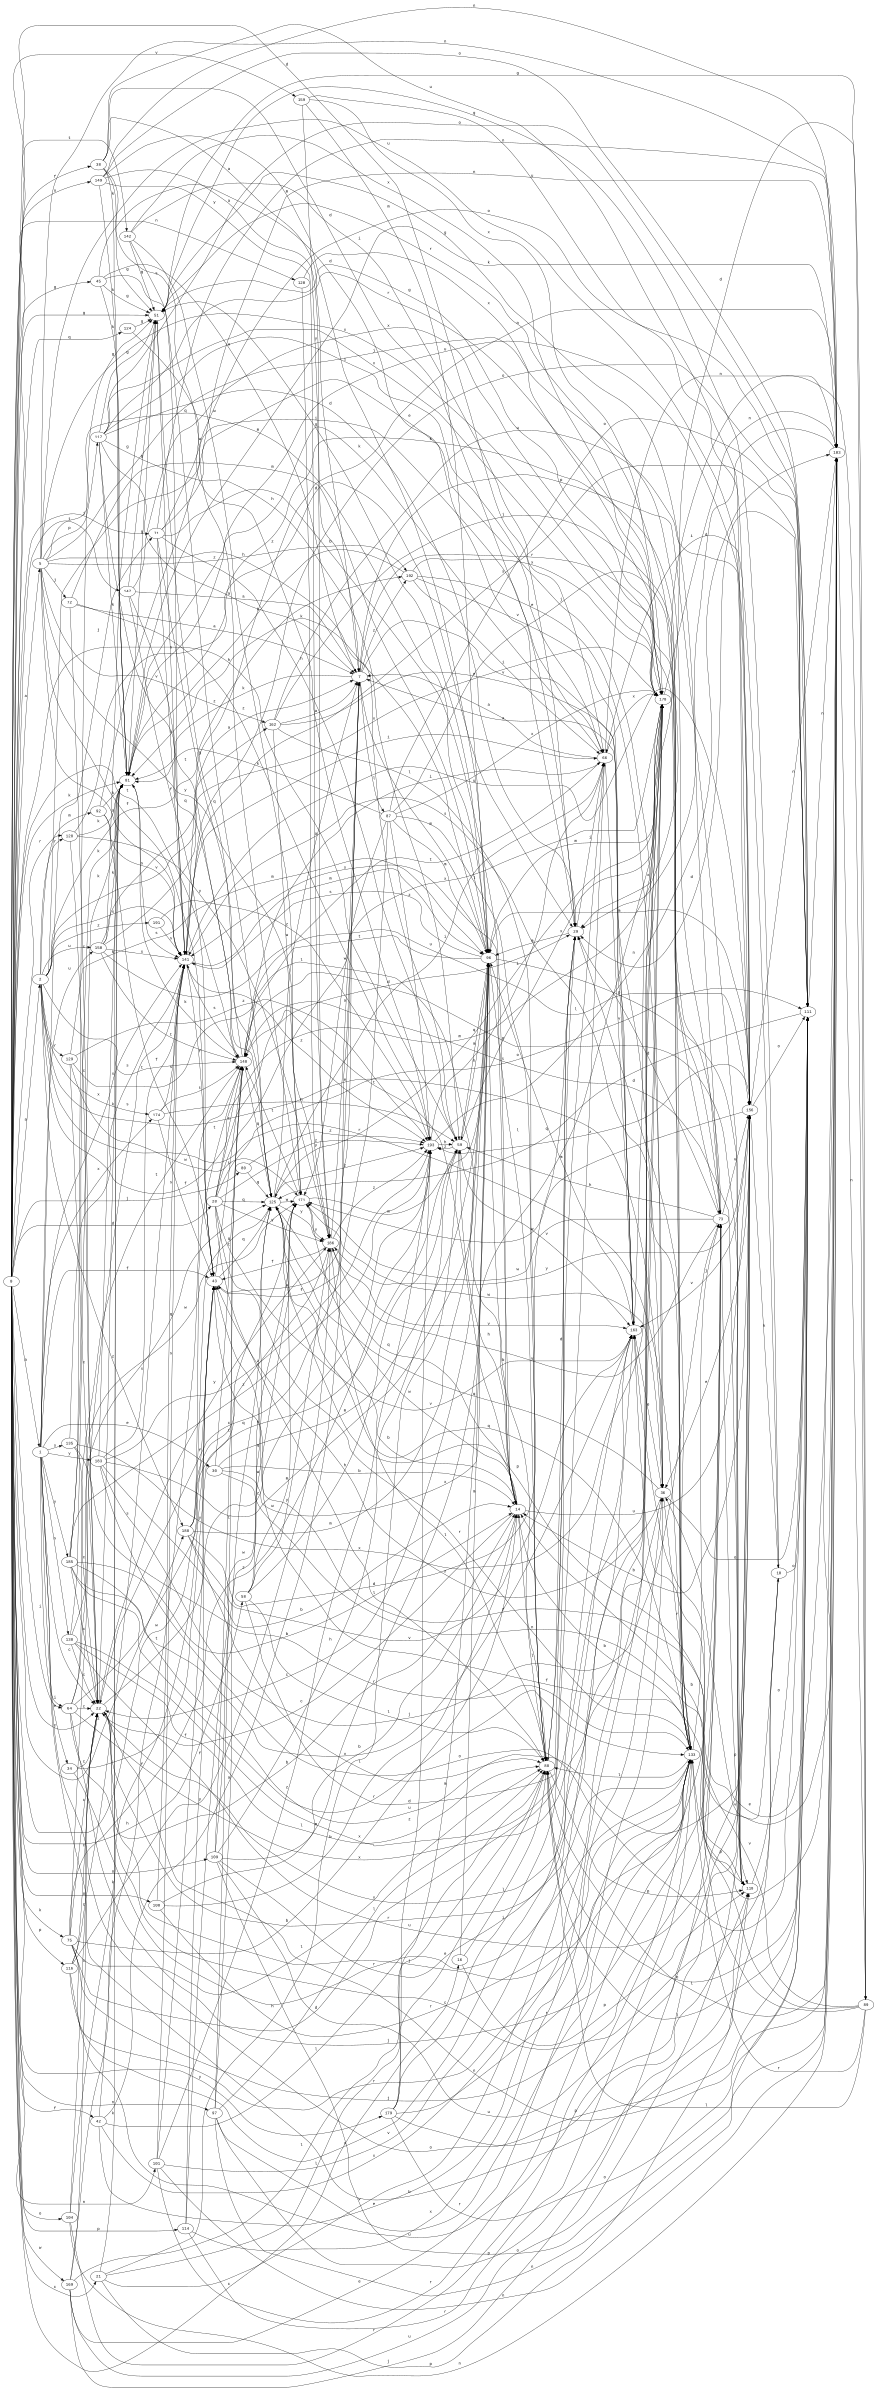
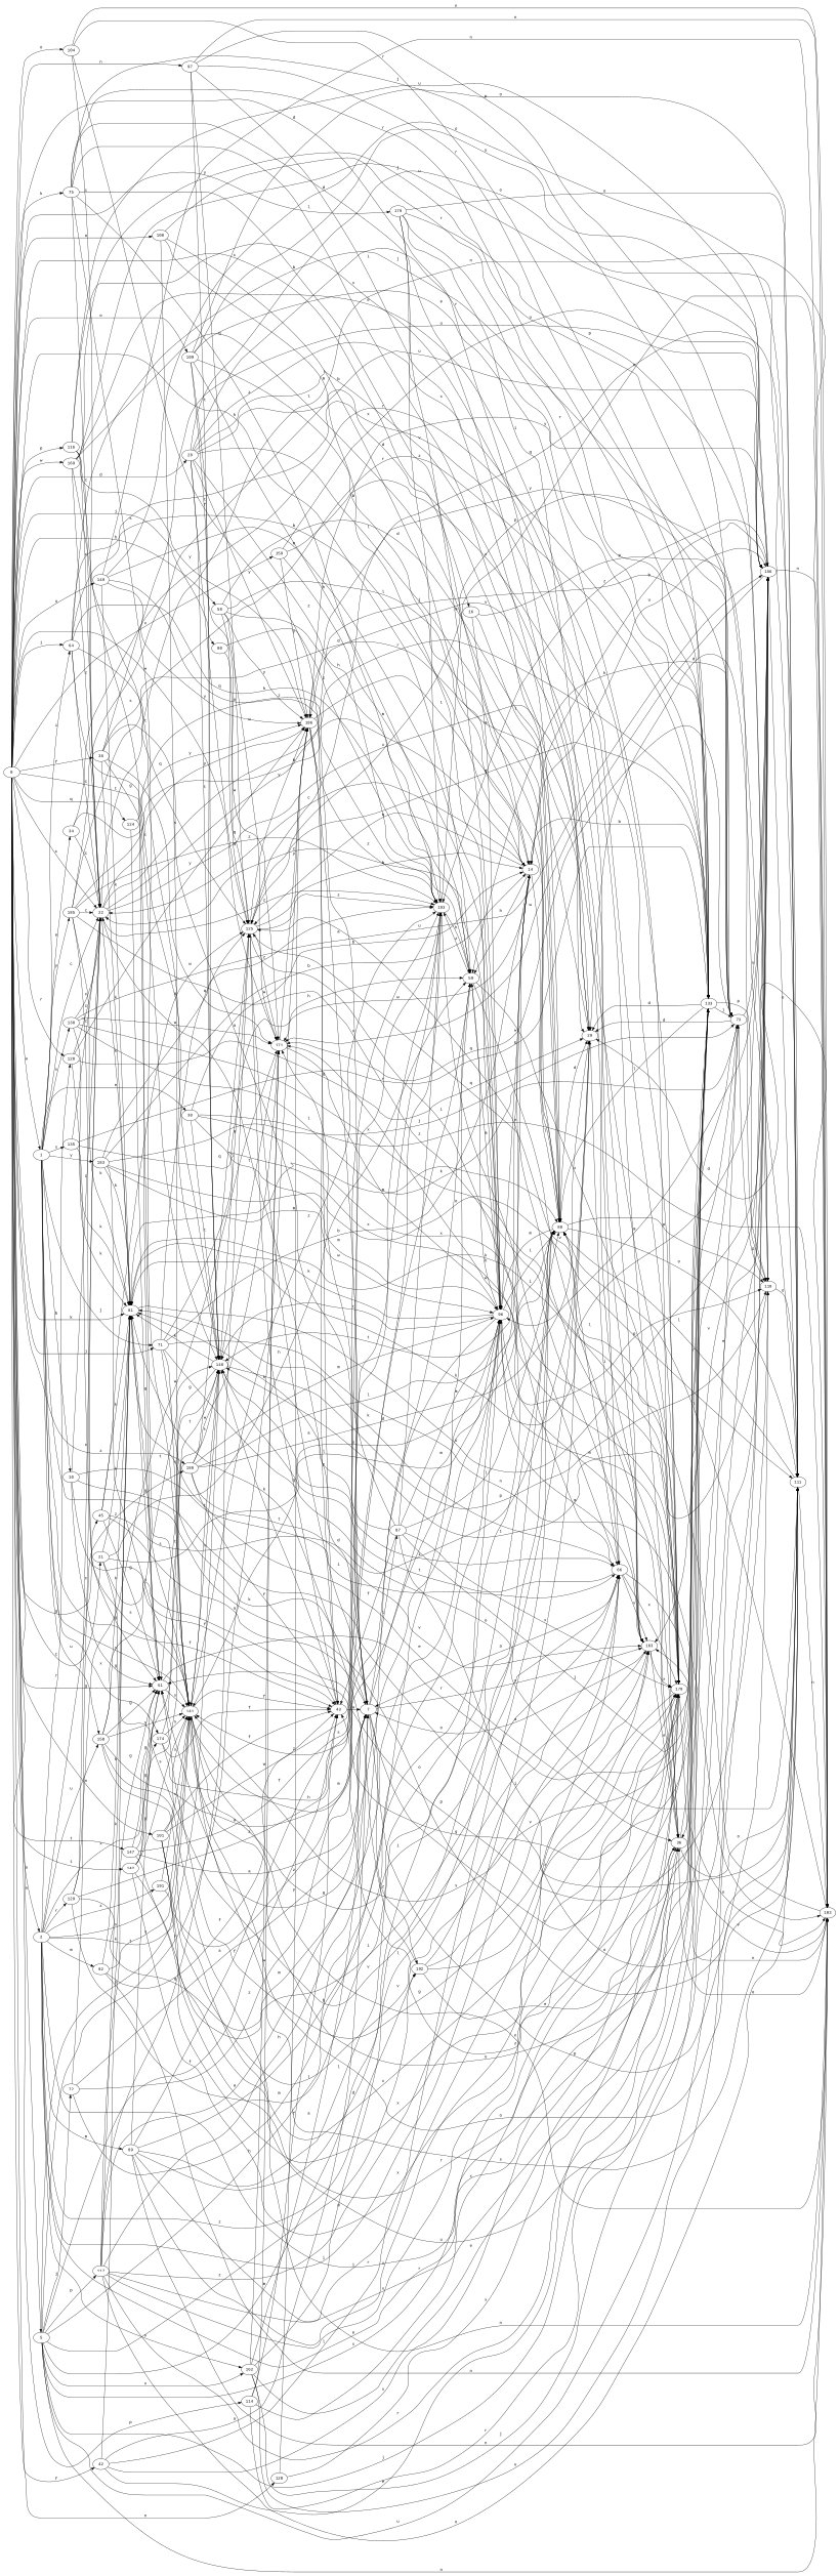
  strict digraph {
    fontname="Liberation Mono"
    rankdir=LR
    node [fontname="Liberation Mono"]
    edge [fontname="Liberation Mono"]
    0
    1
    2
    5
    16
    21
    22
    28
    29
    38
    42
    45
    51
    58
    59
    64
    n17 [label=80]
    71
    75
    81
    97
    n22 [label=120]
    101
    104
    108
    109
    114
    116
    124
    128
    142
    147
    148
    149
    159
    169
    171
    179
    188
    10
    30
    34
    43
    111
    135
    138
    141
    150
    174
    183
    185
    36
    66
    89
    92
    129
    133
    162
    191
    192
    72
    73
    96
    103
    117
    156
    178
    186
    118
    88
    163
    193
    125
    7
    14
    87
    0 -> 1 [label=a]
    0 -> 2 [label=a]
    0 -> 5 [label=a]
    0 -> 16 [label=c]
    0 -> 21 [label=c]
    0 -> 22 [label=c]
    0 -> 28 [label=d]
    0 -> 29 [label=d]
    0 -> 38 [label=f]
    0 -> 42 [label=f]
    0 -> 45 [label=g]
    0 -> 51 [label=g]
    0 -> 58 [label=h]
    0 -> 59 [label=h]
    0 -> 64 [label=i]
    0 -> n17 [label=j]
    0 -> 71 [label=j]
    0 -> 75 [label=k]
    0 -> 81 [label=k]
    0 -> 97 [label=n]
    0 -> n22 [label=n]
    0 -> 101 [label=n]
    0 -> 104 [label=o]
    0 -> 108 [label=o]
    0 -> 109 [label=o]
    0 -> 114 [label=p]
    0 -> 116 [label=p]
    0 -> 124 [label=q]
    0 -> 128 [label=r]
    0 -> 142 [label=t]
    0 -> 147 [label=t]
    0 -> 148 [label=t]
    0 -> 149 [label=u]
    0 -> 159 [label=v]
    0 -> 169 [label=w]
    0 -> 171 [label=w]
    0 -> 179 [label=y]
    0 -> 188 [label=z]
    1 -> 22 [label=c]
    1 -> 64 [label=i]
    1 -> 71 [label=j]
    1 -> 10 [label=b]
    1 -> 30 [label=e]
    1 -> 34 [label=e]
    1 -> 43 [label=f]
    1 -> 111 [label=o]
    1 -> 135 [label=s]
    1 -> 138 [label=s]
    1 -> 141 [label=s]
    1 -> 150 [label=u]
    1 -> 174 [label=x]
    1 -> 183 [label=y]
    1 -> 185 [label=y]
    2 -> 128 [label=r]
    2 -> 148 [label=t]
    2 -> 188 [label=z]
    2 -> 141 [label=s]
    2 -> 150 [label=u]
    2 -> 174 [label=x]
    2 -> 36 [label=e]
    2 -> 66 [label=i]
    2 -> 89 [label=m]
    2 -> 92 [label=m]
    2 -> 129 [label=r]
    2 -> 133 [label=r]
    2 -> 162 [label=v]
    2 -> 191 [label=z]
    2 -> 192 [label=z]
    5 -> 59 [label=h]
    5 -> 43 [label=f]
    5 -> 141 [label=s]
    5 -> 162 [label=v]
    5 -> 192 [label=z]
    5 -> 72 [label=j]
    5 -> 73 [label=j]
    5 -> 96 [label=m]
    5 -> 103 [label=n]
    5 -> 117 [label=p]
    5 -> 156 [label=u]
    5 -> 178 [label=x]
    5 -> 186 [label=y]
    16 -> 96 [label=m]
    16 -> 118 [label=p]
    16 -> 88 [label=l]
    21 -> 59 [label=h]
    21 -> 81 [label=k]
    21 -> 118 [label=p]
    21 -> 88 [label=l]
    21 -> 163 [label=v]
    22 -> 81 [label=k]
    22 -> 133 [label=r]
    22 -> 73 [label=j]
    22 -> 103 [label=n]
    22 -> 178 [label=x]
    22 -> 186 [label=y]
    22 -> 193 [label=z]
    28 -> 29 [label=d]
    28 -> 148 [label=t]
    28 -> 111 [label=o]
    28 -> 133 [label=r]
    28 -> 178 [label=x]
    28 -> 186 [label=y]
    28 -> 88 [label=l]
    28 -> 163 [label=v]
    28 -> 193 [label=z]
    28 -> 125 [label=q]
    29 -> 66 [label=i]
    38 -> 29 [label=d]
    38 -> 51 [label=g]
    38 -> 81 [label=k]
    38 -> 171 [label=w]
    38 -> 156 [label=u]
    38 -> 7 [label=a]
    42 -> 81 [label=k]
    42 -> 36 [label=e]
    42 -> 178 [label=x]
    42 -> 88 [label=l]
    42 -> 7 [label=a]
    45 -> 29 [label=d]
    45 -> 51 [label=g]
    45 -> 81 [label=k]
    45 -> 125 [label=q]
    45 -> 7 [label=a]
    51 -> 141 [label=s]
    51 -> 133 [label=r]
    58 -> 29 [label=d]
    58 -> 59 [label=h]
    58 -> 171 [label=w]
    58 -> 186 [label=y]
    58 -> 88 [label=l]
    58 -> 125 [label=q]
    59 -> 96 [label=m]
    59 -> 178 [label=x]
    59 -> 163 [label=v]
    59 -> 193 [label=z]
    64 -> 22 [label=c]
    64 -> 59 [label=h]
    64 -> 148 [label=t]
    64 -> 73 [label=j]
    64 -> 178 [label=x]
    64 -> 125 [label=q]
    64 -> 14 [label=b]
    n17 -> 193 [label=z]
    n17 -> 125 [label=q]
    71 -> 59 [label=h]
    71 -> 111 [label=o]
    71 -> 141 [label=s]
    71 -> 36 [label=e]
    71 -> 103 [label=n]
    71 -> 125 [label=q]
    71 -> 14 [label=b]
    75 -> 22 [label=c]
    75 -> 29 [label=d]
    75 -> 141 [label=s]
    75 -> 133 [label=r]
    75 -> 73 [label=j]
    75 -> 88 [label=l]
    75 -> 193 [label=z]
    75 -> 14 [label=b]
    81 -> 51 [label=g]
    81 -> 141 [label=s]
    81 -> 156 [label=u]
    97 -> 148 [label=t]
    97 -> 133 [label=r]
    97 -> 103 [label=n]
    97 -> 118 [label=p]
    97 -> 88 [label=l]
    97 -> 125 [label=q]
    n22 -> 178 [label=x]
    n22 -> 186 [label=y]
    101 -> 43 [label=f]
    101 -> 141 [label=s]
    101 -> 133 [label=r]
    101 -> 103 [label=n]
    101 -> 163 [label=v]
    101 -> 193 [label=z]
    104 -> 22 [label=c]
    104 -> 43 [label=f]
    104 -> 133 [label=r]
    104 -> 103 [label=n]
    108 -> 141 [label=s]
    108 -> 133 [label=r]
    108 -> 96 [label=m]
    108 -> 14 [label=b]
    109 -> 59 [label=h]
    109 -> 148 [label=t]
    109 -> 171 [label=w]
    109 -> 111 [label=o]
    109 -> 36 [label=e]
    109 -> 156 [label=u]
    109 -> 14 [label=b]
    114 -> 171 [label=w]
    114 -> 43 [label=f]
    114 -> 133 [label=r]
    114 -> 178 [label=x]
    116 -> 22 [label=c]
    116 -> 141 [label=s]
    116 -> 156 [label=u]
    116 -> 186 [label=y]
    116 -> 163 [label=v]
    124 -> 51 [label=g]
    124 -> 193 [label=z]
    128 -> 22 [label=c]
    128 -> 29 [label=d]
    128 -> 81 [label=k]
    128 -> 186 [label=y]
    142 -> 51 [label=g]
    142 -> 171 [label=w]
    142 -> 141 [label=s]
    142 -> 66 [label=i]
    142 -> 178 [label=x]
    147 -> 51 [label=g]
    147 -> 148 [label=t]
-   147 -> 43 [label=f]
+   147 -> 193 [label=f]
    147 -> 178 [label=x]
    147 -> 7 [label=a]
    148 -> 51 [label=g]
    148 -> 81 [label=k]
    148 -> 141 [label=s]
    148 -> 66 [label=i]
    148 -> 118 [label=p]
    148 -> 125 [label=q]
    149 -> 81 [label=k]
    149 -> 111 [label=o]
    149 -> 96 [label=m]
    149 -> 103 [label=n]
    149 -> 186 [label=y]
    149 -> 7 [label=a]
    159 -> 96 [label=m]
    159 -> 156 [label=u]
    159 -> 178 [label=x]
    159 -> 186 [label=y]
    169 -> 22 [label=c]
    169 -> 148 [label=t]
    169 -> 36 [label=e]
    169 -> 73 [label=j]
    169 -> 156 [label=u]
    169 -> 88 [label=l]
    171 -> 148 [label=t]
    171 -> 96 [label=m]
    171 -> 186 [label=y]
    179 -> 111 [label=o]
    179 -> 66 [label=i]
    179 -> 133 [label=r]
    179 -> 96 [label=m]
    179 -> 118 [label=p]
    179 -> 193 [label=z]
    188 -> 29 [label=d]
    188 -> 148 [label=t]
    188 -> 43 [label=f]
    188 -> 96 [label=m]
    188 -> 88 [label=l]
    188 -> 163 [label=v]
    188 -> 125 [label=q]
    10 -> 22 [label=c]
    10 -> 51 [label=g]
    10 -> 43 [label=f]
    10 -> 111 [label=o]
    10 -> 66 [label=i]
    30 -> 148 [label=t]
    30 -> 96 [label=m]
    30 -> 103 [label=n]
    30 -> 178 [label=x]
    30 -> 14 [label=b]
    34 -> 22 [label=c]
    34 -> 133 [label=r]
    34 -> 186 [label=y]
    43 -> 148 [label=t]
    43 -> 125 [label=q]
    43 -> 7 [label=a]
    111 -> 29 [label=d]
    111 -> 141 [label=s]
    111 -> 103 [label=n]
    111 -> 88 [label=l]
    111 -> 125 [label=q]
    135 -> 22 [label=c]
    135 -> 141 [label=s]
    135 -> 133 [label=r]
    135 -> 178 [label=x]
    138 -> 22 [label=c]
    138 -> 81 [label=k]
    138 -> 171 [label=w]
    138 -> 156 [label=u]
    138 -> 178 [label=x]
    138 -> 88 [label=l]
+   141 -> 148 [label=t]
    141 -> 43 [label=f]
    141 -> 111 [label=o]
    141 -> 66 [label=i]
    141 -> 96 [label=m]
    141 -> 103 [label=n]
    141 -> 156 [label=u]
    141 -> 193 [label=z]
    150 -> 51 [label=g]
    150 -> 81 [label=k]
    150 -> 148 [label=t]
    150 -> 141 [label=s]
    150 -> 156 [label=u]
    150 -> 178 [label=x]
    150 -> 7 [label=a]
    174 -> 59 [label=h]
    174 -> 148 [label=t]
    174 -> 43 [label=f]
    174 -> 141 [label=s]
    183 -> 81 [label=k]
    183 -> 111 [label=o]
    183 -> 141 [label=s]
    183 -> 73 [label=j]
    183 -> 96 [label=m]
    183 -> 193 [label=z]
    183 -> 14 [label=b]
    185 -> 22 [label=c]
    185 -> 51 [label=g]
    185 -> 81 [label=k]
    185 -> 133 [label=r]
    185 -> 156 [label=u]
    185 -> 163 [label=v]
    185 -> 193 [label=z]
    185 -> 14 [label=b]
    36 -> 171 [label=w]
    36 -> 43 [label=f]
    36 -> 111 [label=o]
    36 -> 133 [label=r]
    36 -> 125 [label=q]
    66 -> 81 [label=k]
    66 -> 148 [label=t]
    66 -> 103 [label=n]
    66 -> 178 [label=x]
    66 -> 88 [label=l]
    66 -> 163 [label=v]
    66 -> 7 [label=a]
    89 -> 29 [label=d]
    89 -> 51 [label=g]
    89 -> 43 [label=f]
    89 -> 133 [label=r]
-   103 -> 89 [label=n]
+   89 -> 103 [label=n]
    89 -> 88 [label=l]
    89 -> 163 [label=v]
    89 -> 14 [label=b]
    92 -> 81 [label=k]
    92 -> 43 [label=f]
    92 -> 141 [label=s]
    92 -> 103 [label=n]
    129 -> 22 [label=c]
    129 -> 171 [label=w]
    129 -> 96 [label=m]
    129 -> 88 [label=l]
    129 -> 193 [label=z]
    133 -> 29 [label=d]
    133 -> 141 [label=s]
    133 -> 73 [label=j]
    133 -> 118 [label=p]
    133 -> 88 [label=l]
    133 -> 125 [label=q]
    133 -> 14 [label=b]
    162 -> 171 [label=w]
    162 -> 36 [label=e]
    162 -> 73 [label=j]
    162 -> 156 [label=u]
    162 -> 88 [label=l]
    162 -> 7 [label=a]
    191 -> 141 [label=s]
    191 -> 193 [label=z]
    192 -> 81 [label=k]
    192 -> 36 [label=e]
    192 -> 66 [label=i]
    192 -> 178 [label=x]
    192 -> 163 [label=v]
    72 -> 22 [label=c]
    72 -> 96 [label=m]
    72 -> 193 [label=z]
    72 -> 7 [label=a]
    73 -> 29 [label=d]
    73 -> 51 [label=g]
    73 -> 59 [label=h]
    73 -> 81 [label=k]
    73 -> 171 [label=w]
    73 -> 156 [label=u]
    73 -> 186 [label=y]
    73 -> 118 [label=p]
    96 -> 22 [label=c]
    96 -> 51 [label=g]
    96 -> 59 [label=h]
    96 -> 81 [label=k]
    96 -> 148 [label=t]
    96 -> 141 [label=s]
    96 -> 118 [label=p]
    96 -> 88 [label=l]
    96 -> 14 [label=b]
    103 -> 29 [label=d]
    103 -> 81 [label=k]
    103 -> 36 [label=e]
    103 -> 88 [label=l]
    103 -> 163 [label=v]
    117 -> 29 [label=d]
    117 -> 51 [label=g]
    117 -> 59 [label=h]
    117 -> 81 [label=k]
    117 -> 111 [label=o]
    117 -> 66 [label=i]
    117 -> 133 [label=r]
    117 -> 178 [label=x]
    117 -> 125 [label=q]
    117 -> 7 [label=a]
-   156 -> 10 [label=k]
+   156 -> 81 [label=k]
    156 -> 171 [label=w]
    156 -> 111 [label=o]
    156 -> 36 [label=e]
    156 -> 96 [label=m]
    156 -> 103 [label=n]
    156 -> 186 [label=y]
    156 -> 163 [label=v]
    156 -> 193 [label=z]
    156 -> 14 [label=b]
    178 -> 51 [label=g]
    178 -> 96 [label=m]
    178 -> 103 [label=n]
    178 -> 125 [label=q]
    186 -> 43 [label=f]
    186 -> 88 [label=l]
    186 -> 163 [label=v]
    186 -> 193 [label=z]
    186 -> 7 [label=a]
    118 -> 148 [label=t]
    118 -> 111 [label=o]
    88 -> 29 [label=d]
    88 -> 111 [label=o]
-   29 -> 96 [label=m]
+   88 -> 96 [label=m]
    88 -> 118 [label=p]
    163 -> 36 [label=e]
    163 -> 96 [label=m]
    163 -> 178 [label=x]
    163 -> 7 [label=a]
    193 -> 59 [label=h]
    193 -> 66 [label=i]
    193 -> 103 [label=n]
    125 -> 171 [label=w]
    125 -> 66 [label=i]
    125 -> 186 [label=y]
    125 -> 118 [label=p]
    125 -> 193 [label=z]
    125 -> 7 [label=a]
    125 -> 14 [label=b]
    7 -> 22 [label=c]
    7 -> 81 [label=k]
    7 -> 133 [label=r]
    7 -> 192 [label=z]
    7 -> 96 [label=m]
    7 -> 118 [label=p]
    7 -> 163 [label=v]
    7 -> 87 [label=l]
    14 -> 22 [label=c]
    14 -> 59 [label=h]
    14 -> 148 [label=t]
    14 -> 171 [label=w]
    14 -> 141 [label=s]
    14 -> 156 [label=u]
    14 -> 88 [label=l]
    14 -> 125 [label=q]
    87 -> 81 [label=k]
    87 -> 171 [label=w]
    87 -> 43 [label=f]
    87 -> 111 [label=o]
    87 -> 73 [label=j]
    87 -> 96 [label=m]
    87 -> 178 [label=x]
    87 -> 88 [label=l]
    87 -> 193 [label=z]
  }
